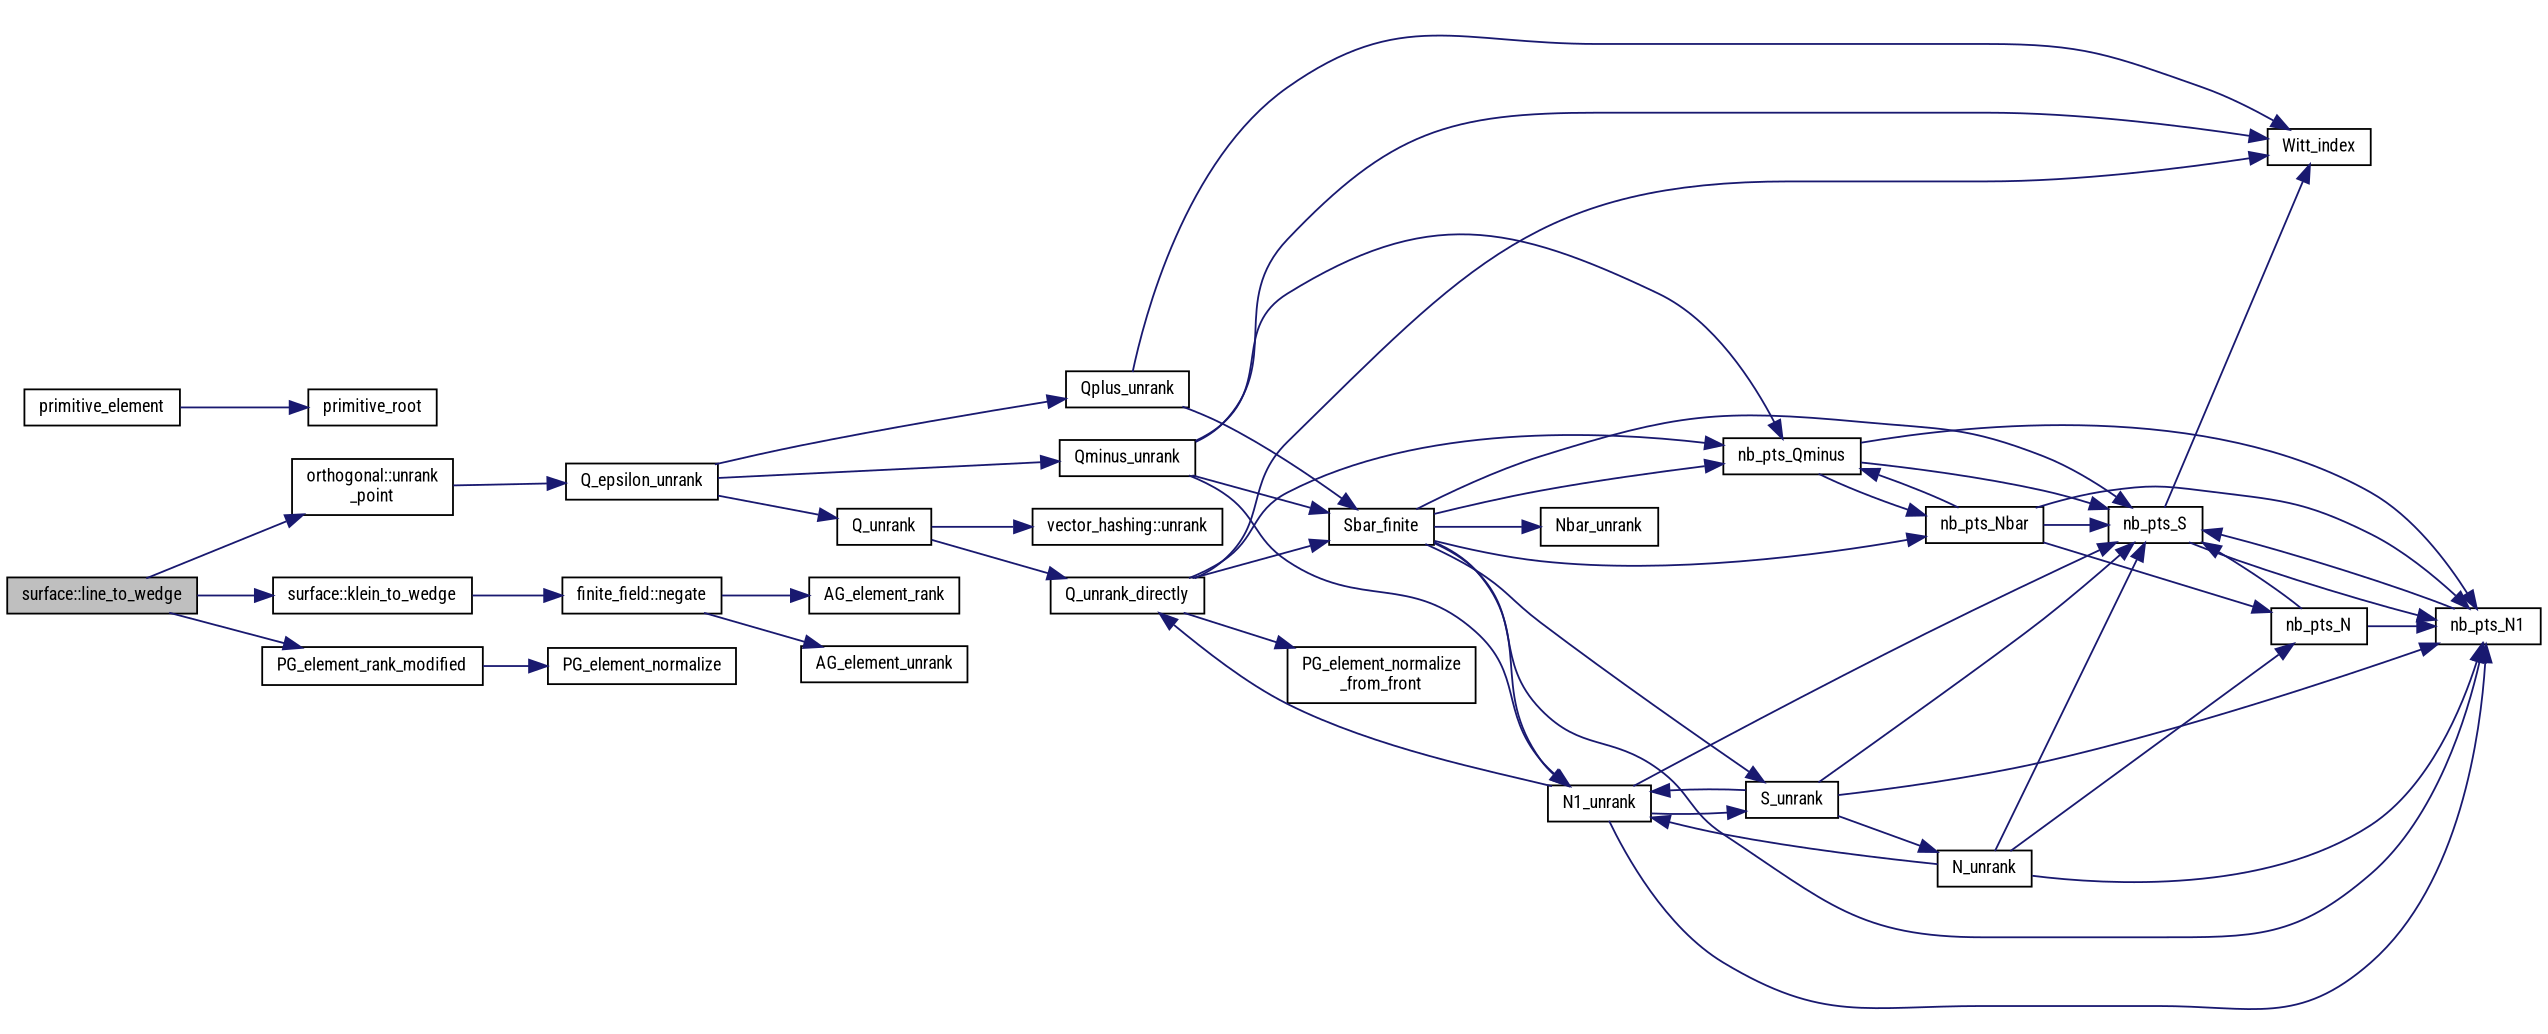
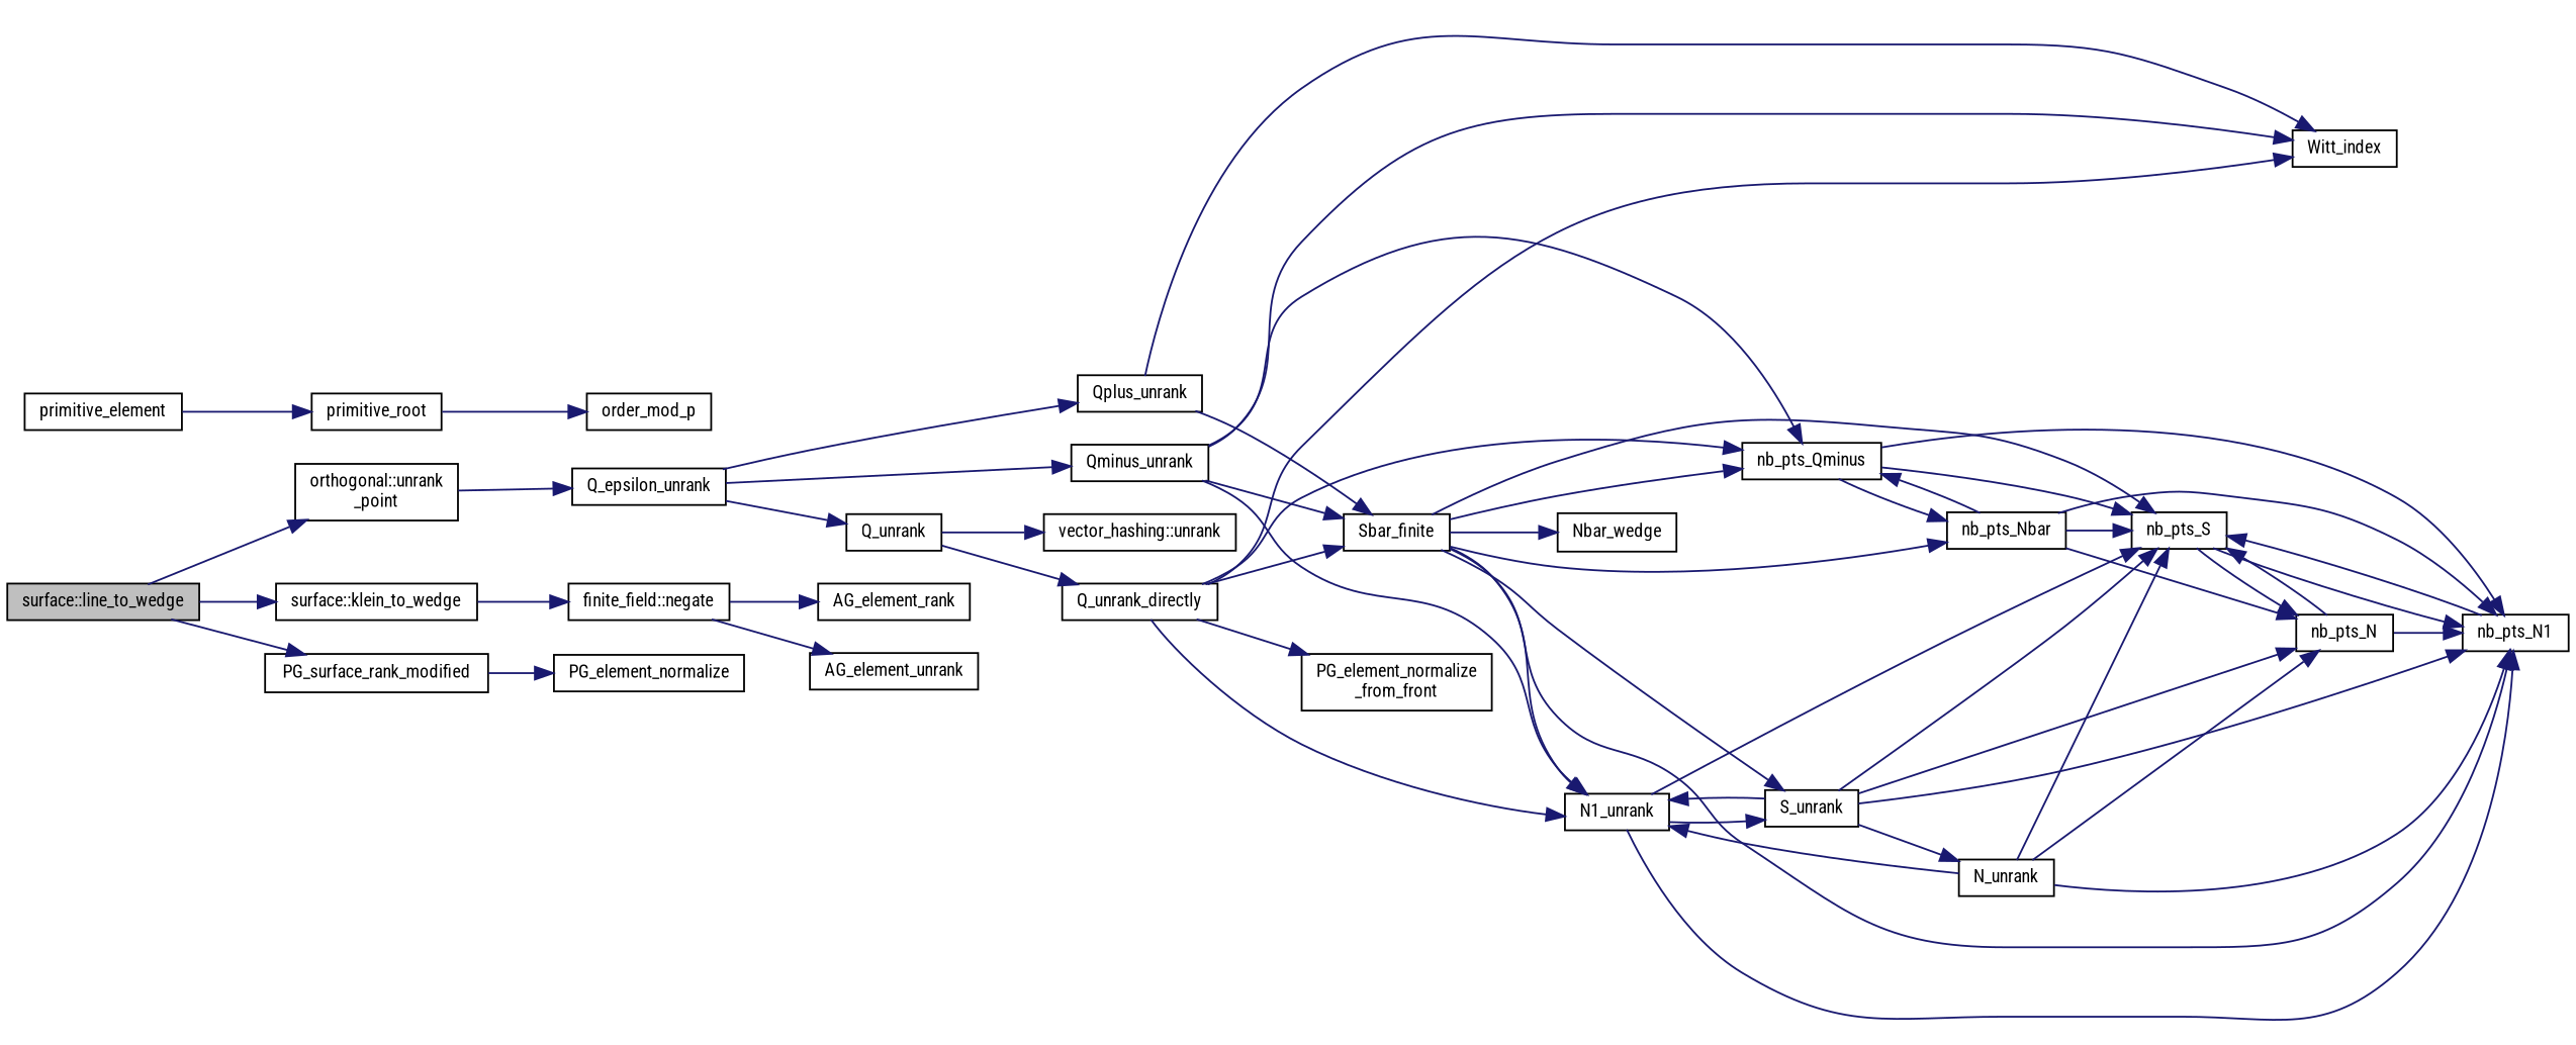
  digraph {
    fontname="Roboto Condensed"
    rankdir=LR
    node [color=black fillcolor=white fontname="Roboto Condensed" fontsize=10 shape=record style=filled]
    edge [color=midnightblue fontname="Roboto Condensed" fontsize=10 labelfontname=Helvetica labelfontsize=10 style=solid]
    n1 [fillcolor=grey75 fontcolor=black height=0.2 label="surface::line_to_wedge" width=0.4]
    n2 [height=0.2 label="orthogonal::unrank\l_point" width=0.4]
    n3 [height=0.2 label="surface::klein_to_wedge" width=0.4]
-   n4 [height=0.2 label=PG_element_rank_modified width=0.4]
+   n4 [height=0.2 label=PG_surface_rank_modified width=0.4]
    n5 [height=0.2 label=Q_epsilon_unrank width=0.4]
    n6 [height=0.2 label="finite_field::negate" width=0.4]
    n7 [height=0.2 label=PG_element_normalize width=0.4]
    n8 [height=0.2 label=Q_unrank width=0.4]
    n9 [height=0.2 label=Qplus_unrank width=0.4]
    n10 [height=0.2 label=Qminus_unrank width=0.4]
    n11 [height=0.2 label="vector_hashing::unrank" width=0.4]
    n12 [height=0.2 label=Q_unrank_directly width=0.4]
    n13 [height=0.2 label=Witt_index width=0.4]
    n14 [height=0.2 label=Sbar_finite width=0.4]
    n15 [height=0.2 label=nb_pts_Qminus width=0.4]
    n16 [height=0.2 label=N1_unrank width=0.4]
    n17 [height=0.2 label="PG_element_normalize\l_from_front" width=0.4]
    n18 [height=0.2 label=nb_pts_S width=0.4]
    n19 [height=0.2 label=nb_pts_N1 width=0.4]
    n20 [height=0.2 label=nb_pts_Nbar width=0.4]
    n21 [height=0.2 label=S_unrank width=0.4]
-   n22 [height=0.2 label=Nbar_unrank width=0.4]
+   n22 [height=0.2 label=Nbar_wedge width=0.4]
    n23 [height=0.2 label=nb_pts_N width=0.4]
    n24 [height=0.2 label=N_unrank width=0.4]
    n25 [height=0.2 label=primitive_element width=0.4]
    n26 [height=0.2 label=primitive_root width=0.4]
+   n27 [height=0.2 label=order_mod_p width=0.4]
    n28 [height=0.2 label=AG_element_unrank width=0.4]
    n29 [height=0.2 label=AG_element_rank width=0.4]
    n1 -> n2
    n1 -> n3
    n1 -> n4
    n2 -> n5
    n3 -> n6
    n4 -> n7
    n5 -> n8
    n5 -> n9
    n5 -> n10
    n6 -> n28
    n6 -> n29
    n8 -> n11
    n8 -> n12
    n9 -> n13
    n9 -> n14
    n10 -> n13
    n10 -> n14
    n10 -> n15
    n10 -> n16
    n12 -> n13
    n12 -> n14
    n12 -> n15
-   n16 -> n12
+   n12 -> n16
    n12 -> n17
    n14 -> n15
    n14 -> n16
    n14 -> n18
    n14 -> n19
    n14 -> n20
    n14 -> n21
    n14 -> n22
    n15 -> n18
    n15 -> n19
    n15 -> n20
    n16 -> n18
    n16 -> n19
    n16 -> n21
    n18 -> n19
-   n18 -> n13
+   n18 -> n23
    n19 -> n18
    n20 -> n15
    n20 -> n18
    n20 -> n19
    n20 -> n23
    n21 -> n16
    n21 -> n18
    n21 -> n19
+   n21 -> n23
    n21 -> n24
    n23 -> n18
    n23 -> n19
    n24 -> n16
    n24 -> n18
    n24 -> n19
    n24 -> n23
    n25 -> n26
+   n26 -> n27
  }
